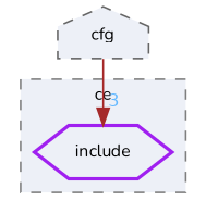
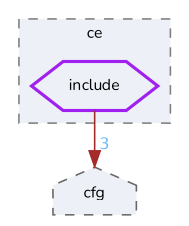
  digraph {
    compound=true
    fontname=Nunito
    node [fillcolor="#edf0f7" fontname=Nunito fontsize=10]
    n1 [color=purple height=0.2 label=include shape=hexagon style="filled,bold" width=0.4]
    n2 [color=gray40 height=0.2 label=cfg shape=house style="filled,dashed" width=0.4]
    subgraph cluster_1 {
      bgcolor="#edf0f7"
      fontsize=10
      label=ce
      pencolor=grey50
      style="filled,dashed"
      n1
    }
-   n2 -> n1 [color=brown fontcolor=steelblue1 fontname=Nunito fontsize=10 headlabel=3 labeldistance=1.5 labelfontname=Helvetica labelfontsize=10]
+   n1 -> n2 [color=brown fontcolor=steelblue1 fontname=Nunito fontsize=10 headlabel=3 labeldistance=1.5 labelfontname=Helvetica labelfontsize=10]
  }
